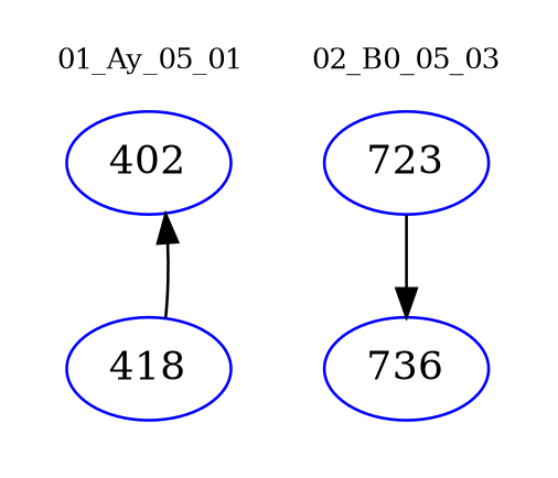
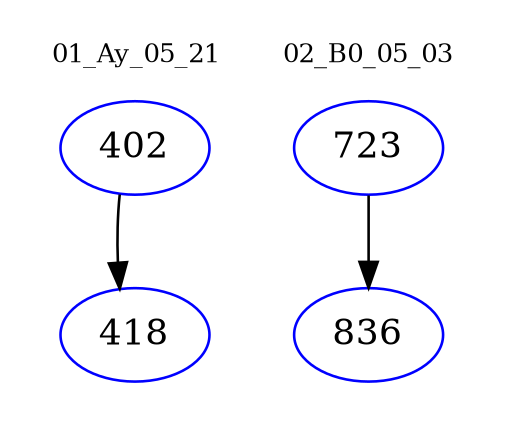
  digraph {
    node [color=blue]
    edge [color=black]
    n1 [label=402]
    n2 [label=418]
    n3 [label=723]
-   n4 [label=736]
+   n4 [label=836]
    subgraph cluster_1 {
      color=white
      fontsize=10
-     label="01_Ay_05_01"
+     label="01_Ay_05_21"
      n1
      n2
    }
    subgraph cluster_2 {
      color=white
      fontsize=10
      label="02_B0_05_03"
      n3
      n4
    }
-   n2 -> n1
+   n1 -> n2
    n3 -> n4
  }
